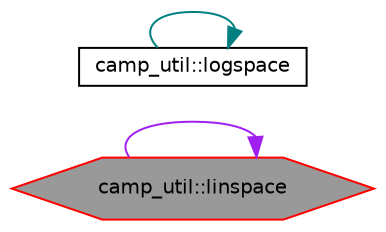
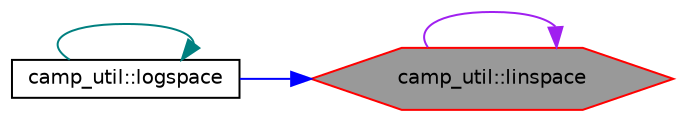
  digraph {
    rankdir=RL
    node [fontname=Helvetica fontsize=10 style=filled]
    edge [dir=back fontname=Helvetica fontsize=10 labelfontname=Helvetica labelfontsize=10 style=solid]
    n1 [color=red fillcolor=grey60 fontcolor=black height=0.2 label="camp_util::linspace" shape=hexagon width=0.4]
    n2 [color=black fillcolor=white height=0.2 label="camp_util::logspace" shape=box width=0.4]
    n1 -> n1 [color=purple]
+   n1 -> n2 [color=blue]
    n2 -> n2 [color=teal]
  }
